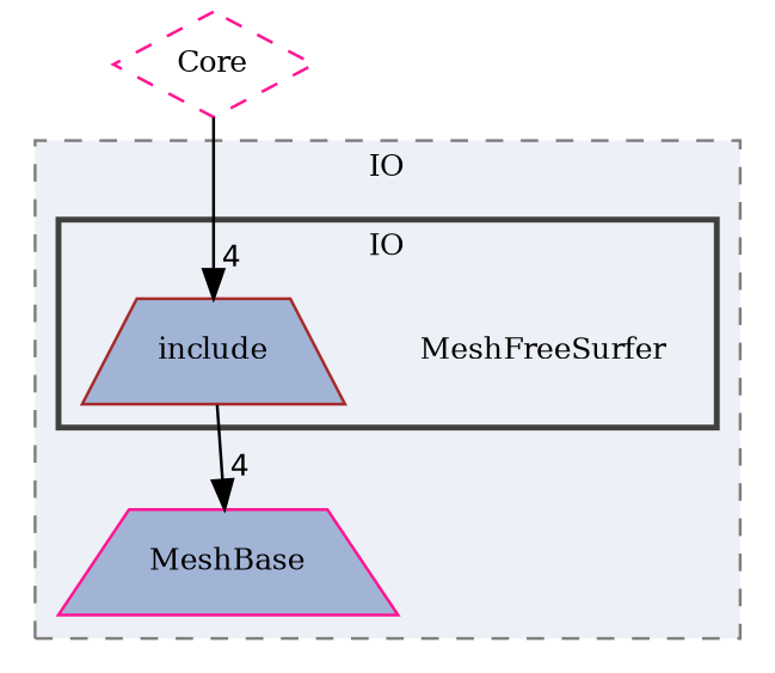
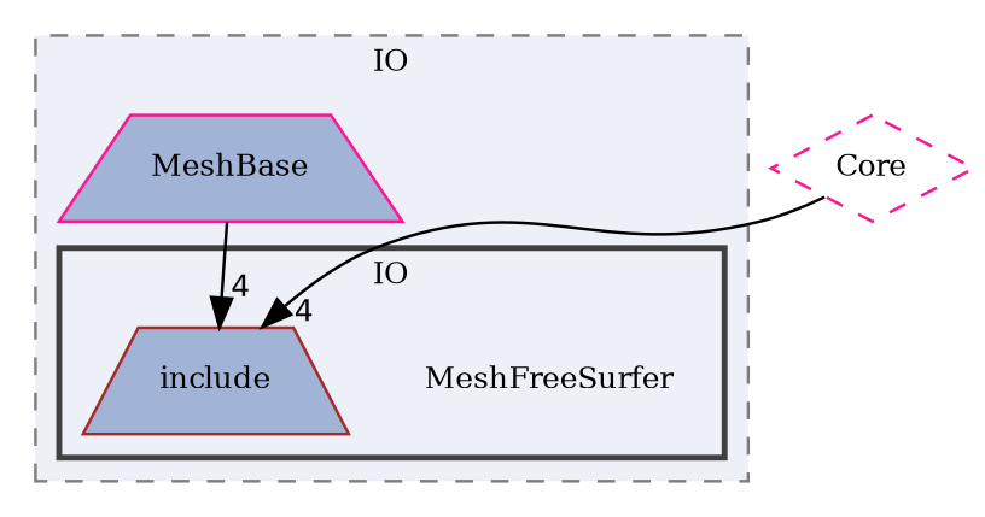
  digraph {
    compound=true
    fontname="DejaVu Serif"
    node [color=deeppink fontname="DejaVu Serif" fontsize=10 shape=trapezium fillcolor="#a2b4d6" style="filled,"]
    edge [fontname="DejaVu Serif" fontsize=10 headlabel=4 labeldistance=1.5 labelfontname=Helvetica labelfontsize=10]
    n1 [label=MeshFreeSurfer shape=plaintext fillcolor="" style=""]
    n2 [color=brown label=include]
    n3 [label=MeshBase]
    n4 [fillcolor="#edf0f7" label=Core shape=diamond style="dashed,"]
    subgraph cluster_1 {
      bgcolor="#edf0f7"
      fontsize=10
      label=IO
      pencolor=grey50
      style="filled,dashed,"
      n3
      subgraph cluster_2 {
        bgcolor="#edf0f7"
        fontsize=10
        label=IO
        pencolor=grey25
        style="filled,bold,"
        n1
        n2
      }
    }
-   n2 -> n3
+   n3 -> n2
    n4 -> n2
  }
